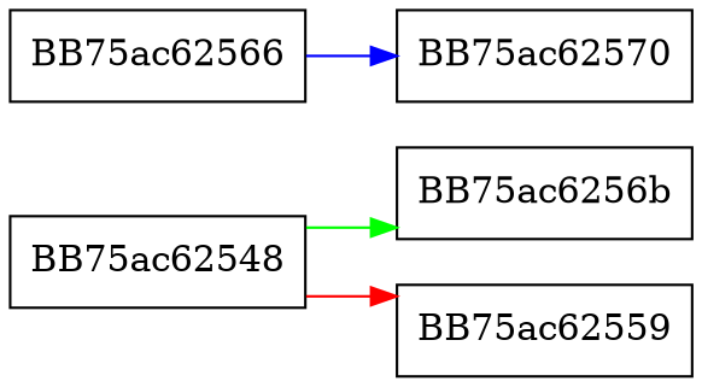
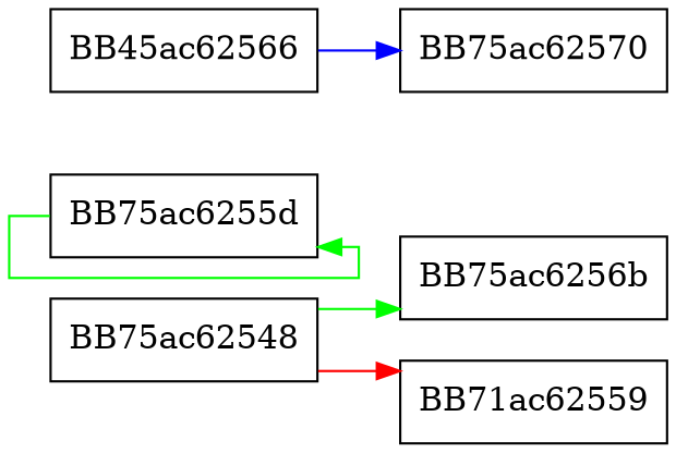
  digraph {
    rankdir=LR
    splines=ortho
    node [shape=box]
    edge [color=green]
    BB75ac62548
    BB75ac6256b
-   BB75ac62559
-   BB75ac62566
+   BB75ac62559 [label=BB71ac62559]
+   BB75ac6255d
+   BB75ac62566 [label=BB45ac62566]
    BB75ac62570
    BB75ac62548 -> BB75ac6256b
    BB75ac62548 -> BB75ac62559 [color=red]
+   BB75ac6255d -> BB75ac6255d
    BB75ac62566 -> BB75ac62570 [color=blue]
  }
